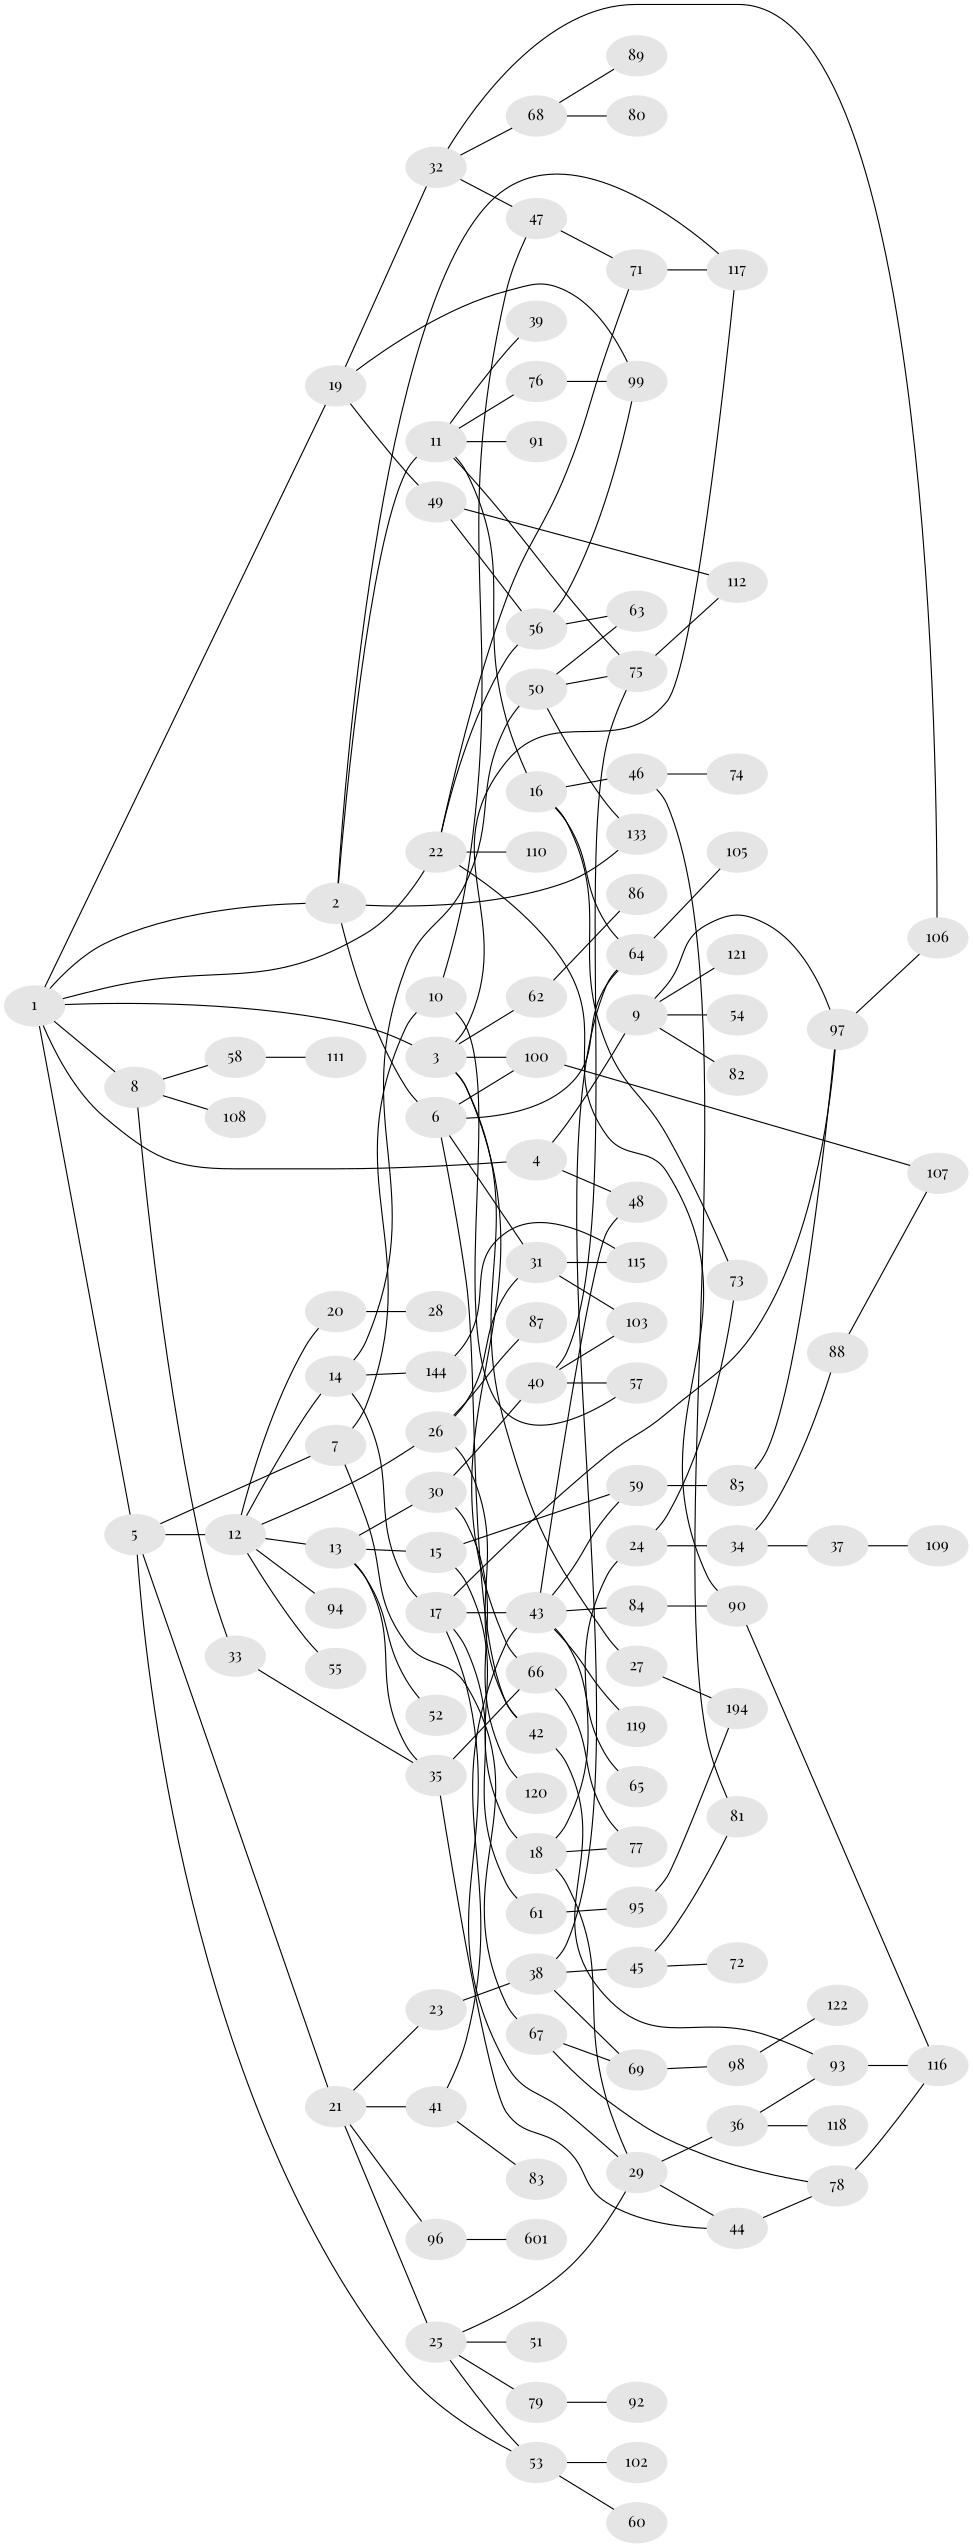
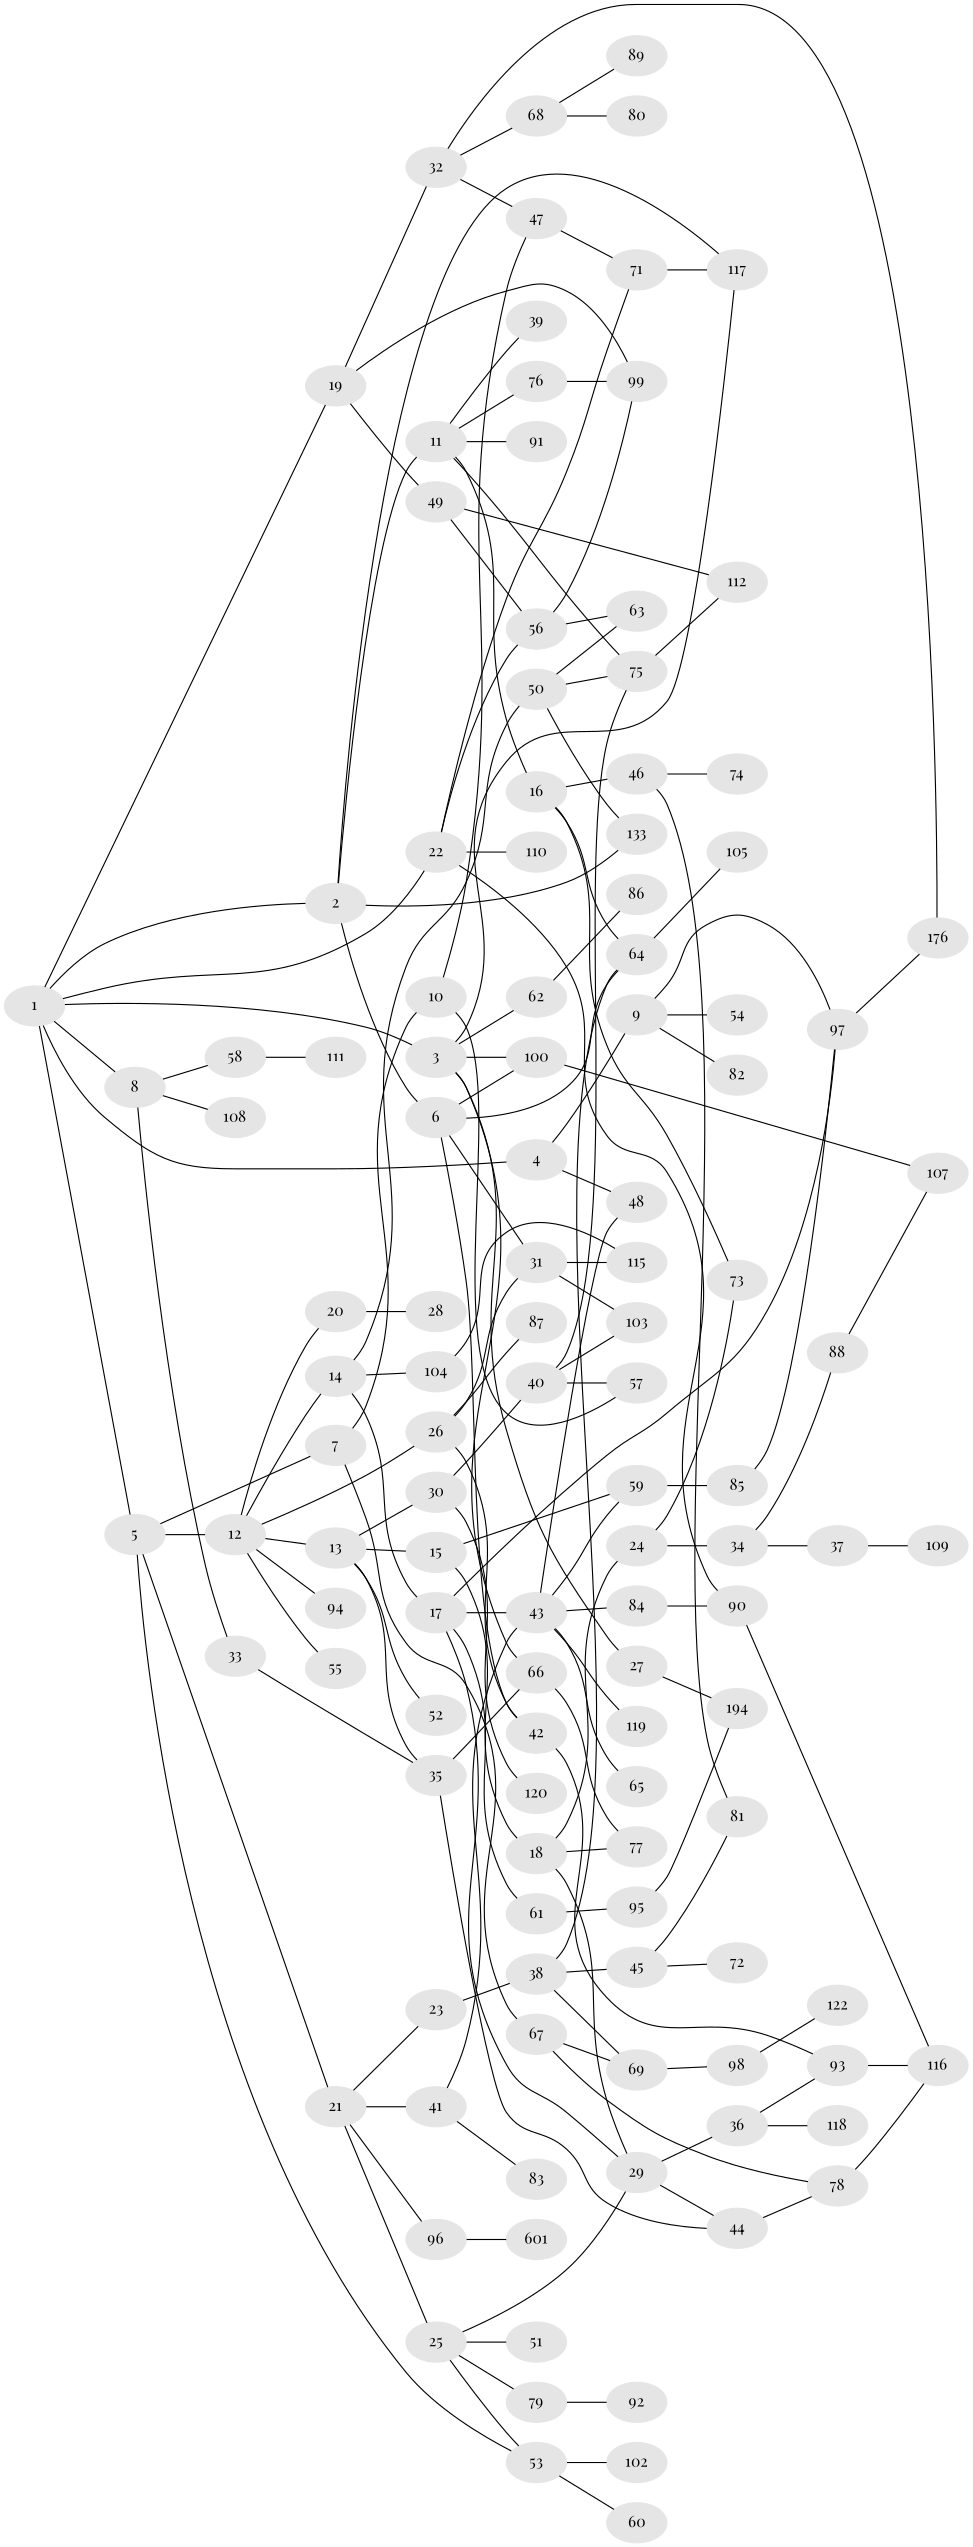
  graph {
    fontname="Playfair Display"
    rankdir=LR
    node [color=gray90 fontname="Playfair Display" style=filled]
    edge [fontname="Playfair Display"]
    1
    2
    3
    4
    5
    8
    19
    22
    6
    11
    n11 [label=133]
    117
    27
    62
    66
    100
    9
    48
    7
    12
    21
    53
    33
    58
    108
    32
    49
    99
    56
    71
    90
    110
    31
    42
    64
    16
    39
    75
    76
    91
    n41 [label=194]
    86
    77
    107
    54
    82
    97
-   121
    10
    67
    20
    13
    14
    26
    55
    94
    23
    25
    41
    96
    60
    102
    28
    103
    115
    93
    105
    47
    57
    69
    78
    35
    111
-   106
+   106 [label=176]
    46
    73
    112
    15
    30
    52
    17
    50
-   104 [label=144]
+   104
    87
    18
    59
    40
    120
    44
    29
    43
    61
    63
    24
    85
    81
    74
    36
    65
    84
    119
    95
    34
    68
    38
    51
    79
    83
    n109 [label=601]
    116
    45
    37
    88
    92
    118
    80
    89
    109
    72
    98
    122
    1 -- 2
    1 -- 3
    1 -- 4
    1 -- 5
    1 -- 8
    1 -- 19
    1 -- 22
    2 -- 6
    2 -- 11
    2 -- n11
    2 -- 117
    3 -- 117
    3 -- 27
    3 -- 62
    3 -- 66
    3 -- 100
    4 -- 9
    4 -- 48
    5 -- 7
    5 -- 12
    5 -- 21
    5 -- 53
    8 -- 33
    8 -- 58
    8 -- 108
    19 -- 32
    19 -- 49
    19 -- 99
    22 -- 56
    22 -- 71
    22 -- 90
    22 -- 110
    6 -- 100
    6 -- 31
    6 -- 42
    6 -- 64
    11 -- 16
    11 -- 39
    11 -- 75
    11 -- 76
    11 -- 91
    27 -- n41
    62 -- 86
    66 -- 77
    100 -- 107
    9 -- 54
    9 -- 82
    9 -- 97
-   9 -- 121
    7 -- 10
    7 -- 67
    12 -- 20
    12 -- 13
    12 -- 14
    12 -- 26
    12 -- 55
    12 -- 94
    21 -- 23
    21 -- 25
    21 -- 41
    21 -- 96
    53 -- 60
    53 -- 102
    33 -- 35
    58 -- 111
    32 -- 47
    32 -- 106
    32 -- 68
    49 -- 56
    49 -- 112
    56 -- 99
    56 -- 63
    71 -- 117
    90 -- 116
    31 -- 103
    31 -- 115
    42 -- 93
    64 -- 105
    16 -- 64
    16 -- 46
    16 -- 73
    75 -- 112
    76 -- 99
    97 -- 106
    10 -- 47
    10 -- 57
    67 -- 69
    67 -- 78
    20 -- 28
    13 -- 35
    13 -- 15
    13 -- 30
    13 -- 52
    14 -- 17
    14 -- 50
    14 -- 104
    26 -- 31
    26 -- 42
    26 -- 87
    23 -- 38
    25 -- 53
    25 -- 29
    25 -- 51
    25 -- 79
    41 -- 43
    41 -- 83
    96 -- n109
    93 -- 116
    47 -- 71
    69 -- 98
    78 -- 116
    35 -- 66
    35 -- 44
    46 -- 81
    46 -- 74
    15 -- 18
    15 -- 59
    30 -- 40
    30 -- 120
    17 -- 97
    17 -- 29
    17 -- 43
    17 -- 61
    50 -- n11
    50 -- 75
    50 -- 63
    104 -- 115
    18 -- 77
    18 -- 29
    18 -- 24
    59 -- 85
    40 -- 75
    40 -- 103
    40 -- 57
    44 -- 78
    29 -- 44
    29 -- 36
    43 -- 48
    43 -- 59
    43 -- 65
    43 -- 84
    43 -- 119
    61 -- 95
    24 -- 73
    24 -- 34
    85 -- 97
    36 -- 93
    36 -- 118
    84 -- 90
    95 -- n41
    34 -- 37
    34 -- 88
    68 -- 80
    68 -- 89
    38 -- 64
    38 -- 69
    38 -- 45
    79 -- 92
    45 -- 81
    45 -- 72
    37 -- 109
    88 -- 107
    98 -- 122
  }
